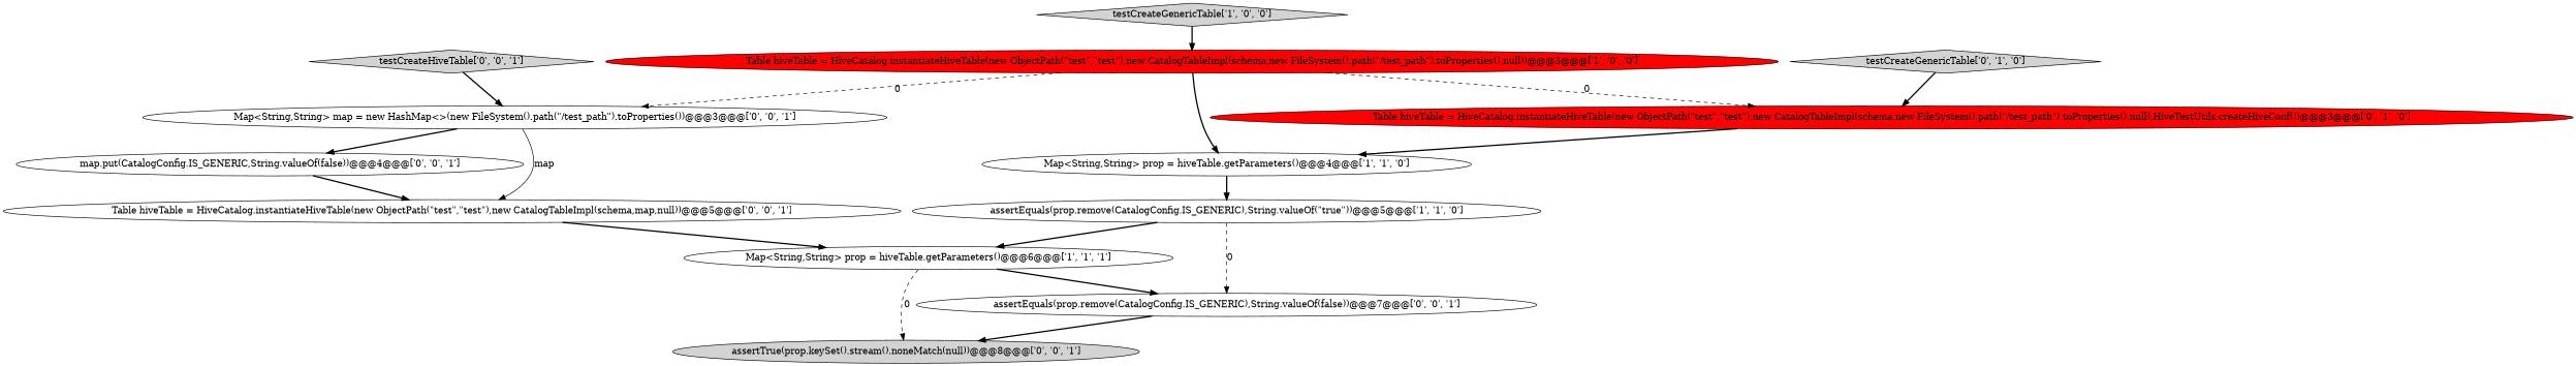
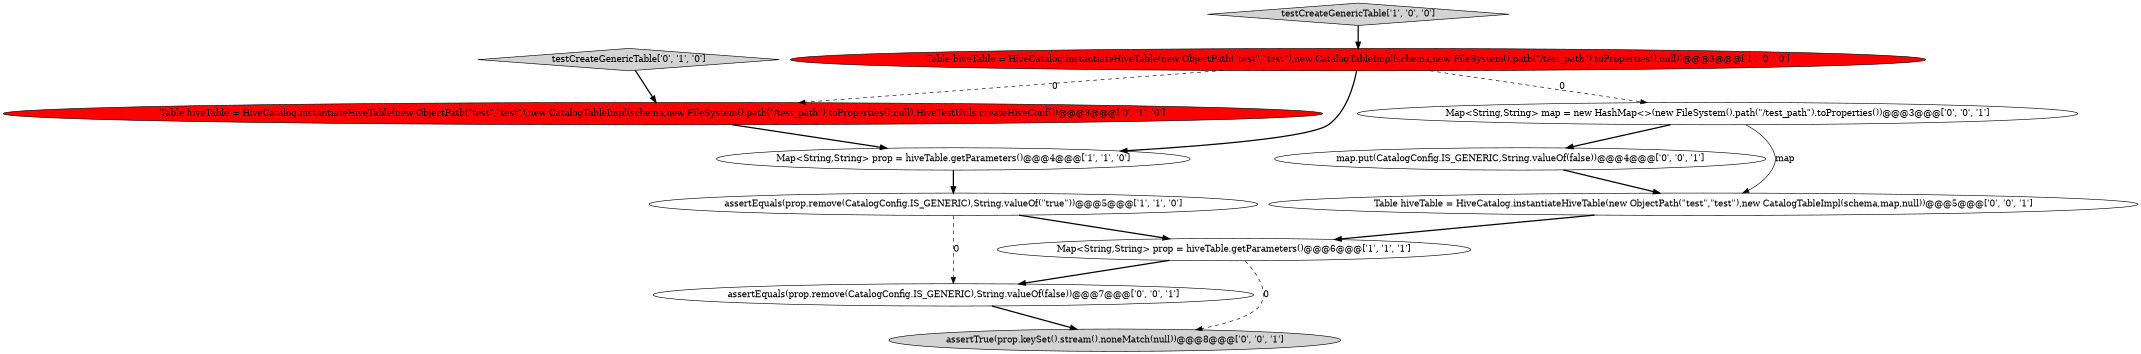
  digraph {
    node [fillcolor=white shape=ellipse style=filled]
    edge [style=bold]
    n1 [fillcolor=lightgray label="testCreateGenericTable['1', '0', '0']" shape=diamond]
    n2 [fillcolor=red label="Table hiveTable = HiveCatalog.instantiateHiveTable(new ObjectPath(\"test\",\"test\"),new CatalogTableImpl(schema,new FileSystem().path(\"/test_path\").toProperties(),null))@@@3@@@['1', '0', '0']"]
    n3 [fillcolor=lightgray label="testCreateGenericTable['0', '1', '0']" shape=diamond]
    n4 [fillcolor=red label="Table hiveTable = HiveCatalog.instantiateHiveTable(new ObjectPath(\"test\",\"test\"),new CatalogTableImpl(schema,new FileSystem().path(\"/test_path\").toProperties(),null),HiveTestUtils.createHiveConf())@@@3@@@['0', '1', '0']"]
    n5 [label="assertEquals(prop.remove(CatalogConfig.IS_GENERIC),String.valueOf(false))@@@7@@@['0', '0', '1']"]
    n6 [fillcolor=lightgray label="assertTrue(prop.keySet().stream().noneMatch(null))@@@8@@@['0', '0', '1']"]
    n7 [label="Map<String,String> map = new HashMap<>(new FileSystem().path(\"/test_path\").toProperties())@@@3@@@['0', '0', '1']"]
    n8 [label="Map<String,String> prop = hiveTable.getParameters()@@@4@@@['1', '1', '0']"]
    n9 [label="Table hiveTable = HiveCatalog.instantiateHiveTable(new ObjectPath(\"test\",\"test\"),new CatalogTableImpl(schema,map,null))@@@5@@@['0', '0', '1']"]
    n10 [label="map.put(CatalogConfig.IS_GENERIC,String.valueOf(false))@@@4@@@['0', '0', '1']"]
    n11 [label="Map<String,String> prop = hiveTable.getParameters()@@@6@@@['1', '1', '1']"]
-   n12 [fillcolor=lightgray label="testCreateHiveTable['0', '0', '1']" shape=diamond]
    n13 [label="assertEquals(prop.remove(CatalogConfig.IS_GENERIC),String.valueOf(\"true\"))@@@5@@@['1', '1', '0']"]
    n1 -> n2
    n2 -> n4 [label=0 style=dashed]
    n2 -> n7 [label=0 style=dashed]
    n2 -> n8
    n3 -> n4
    n4 -> n8
    n5 -> n6
    n7 -> n9 [label=map style=solid]
    n7 -> n10
    n8 -> n13
    n9 -> n11
    n10 -> n9
    n11 -> n5
    n11 -> n6 [label=0 style=dashed]
-   n12 -> n7
    n13 -> n5 [label=0 style=dashed]
    n13 -> n11
  }
